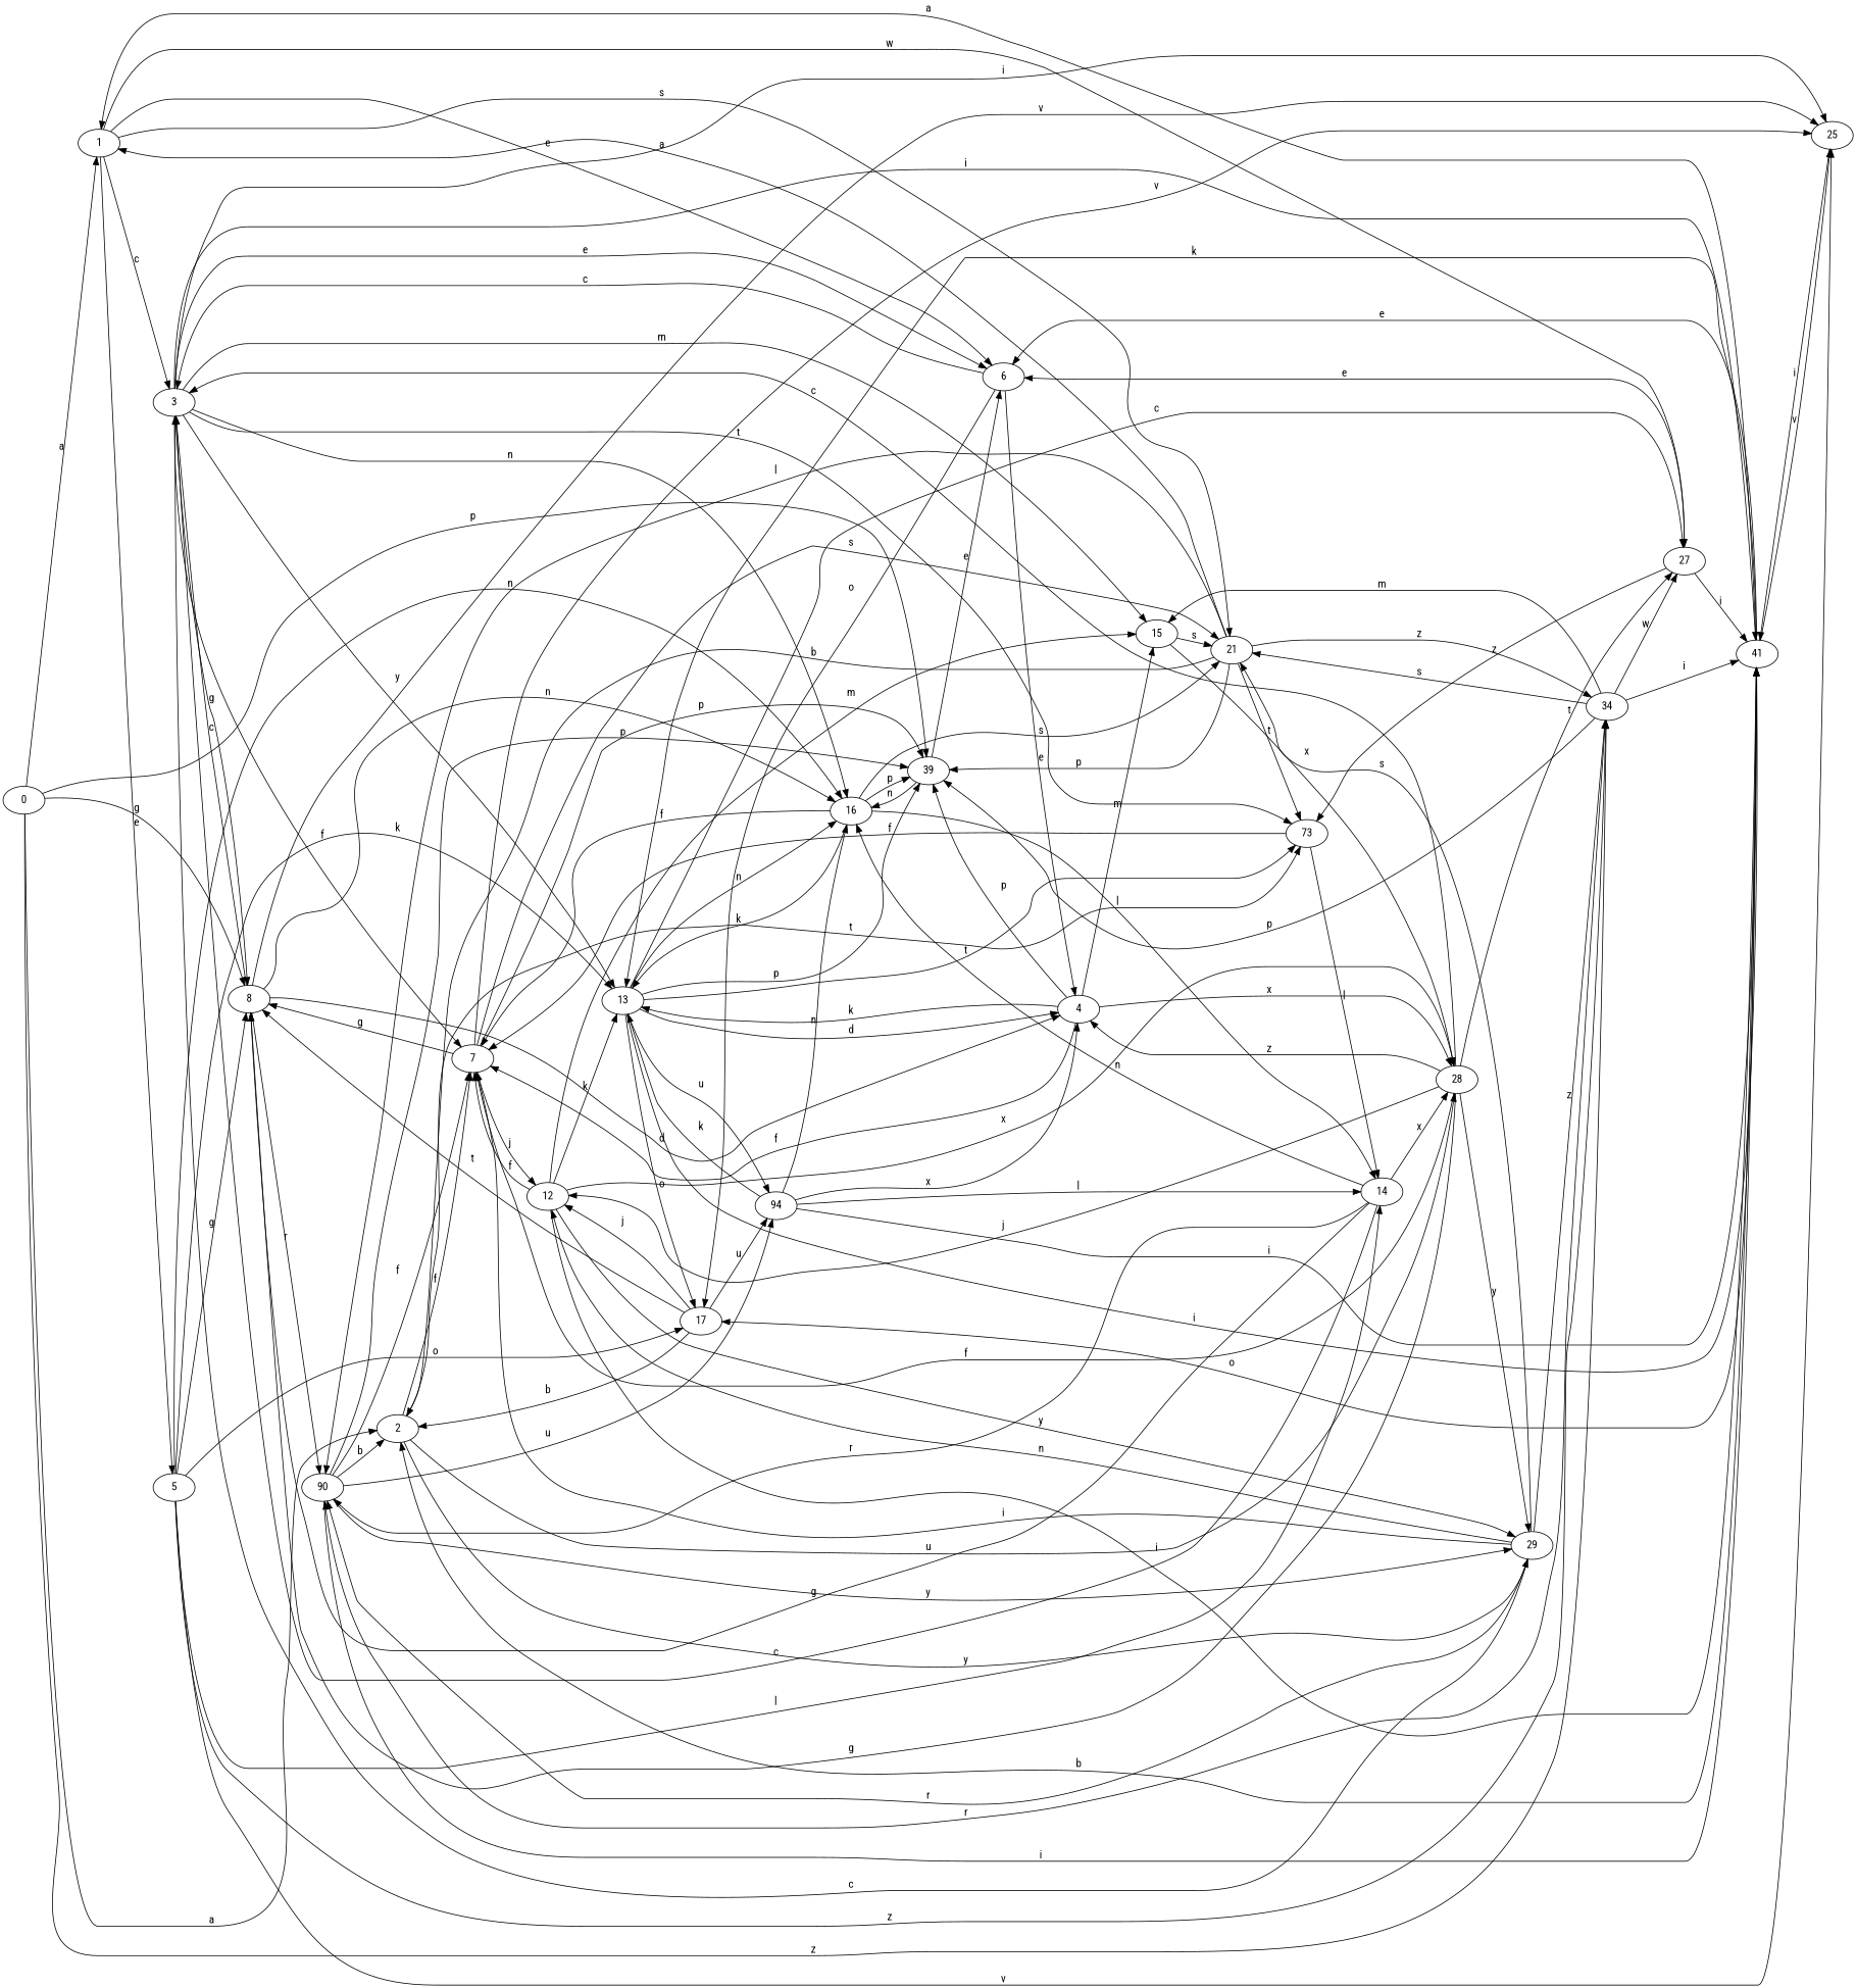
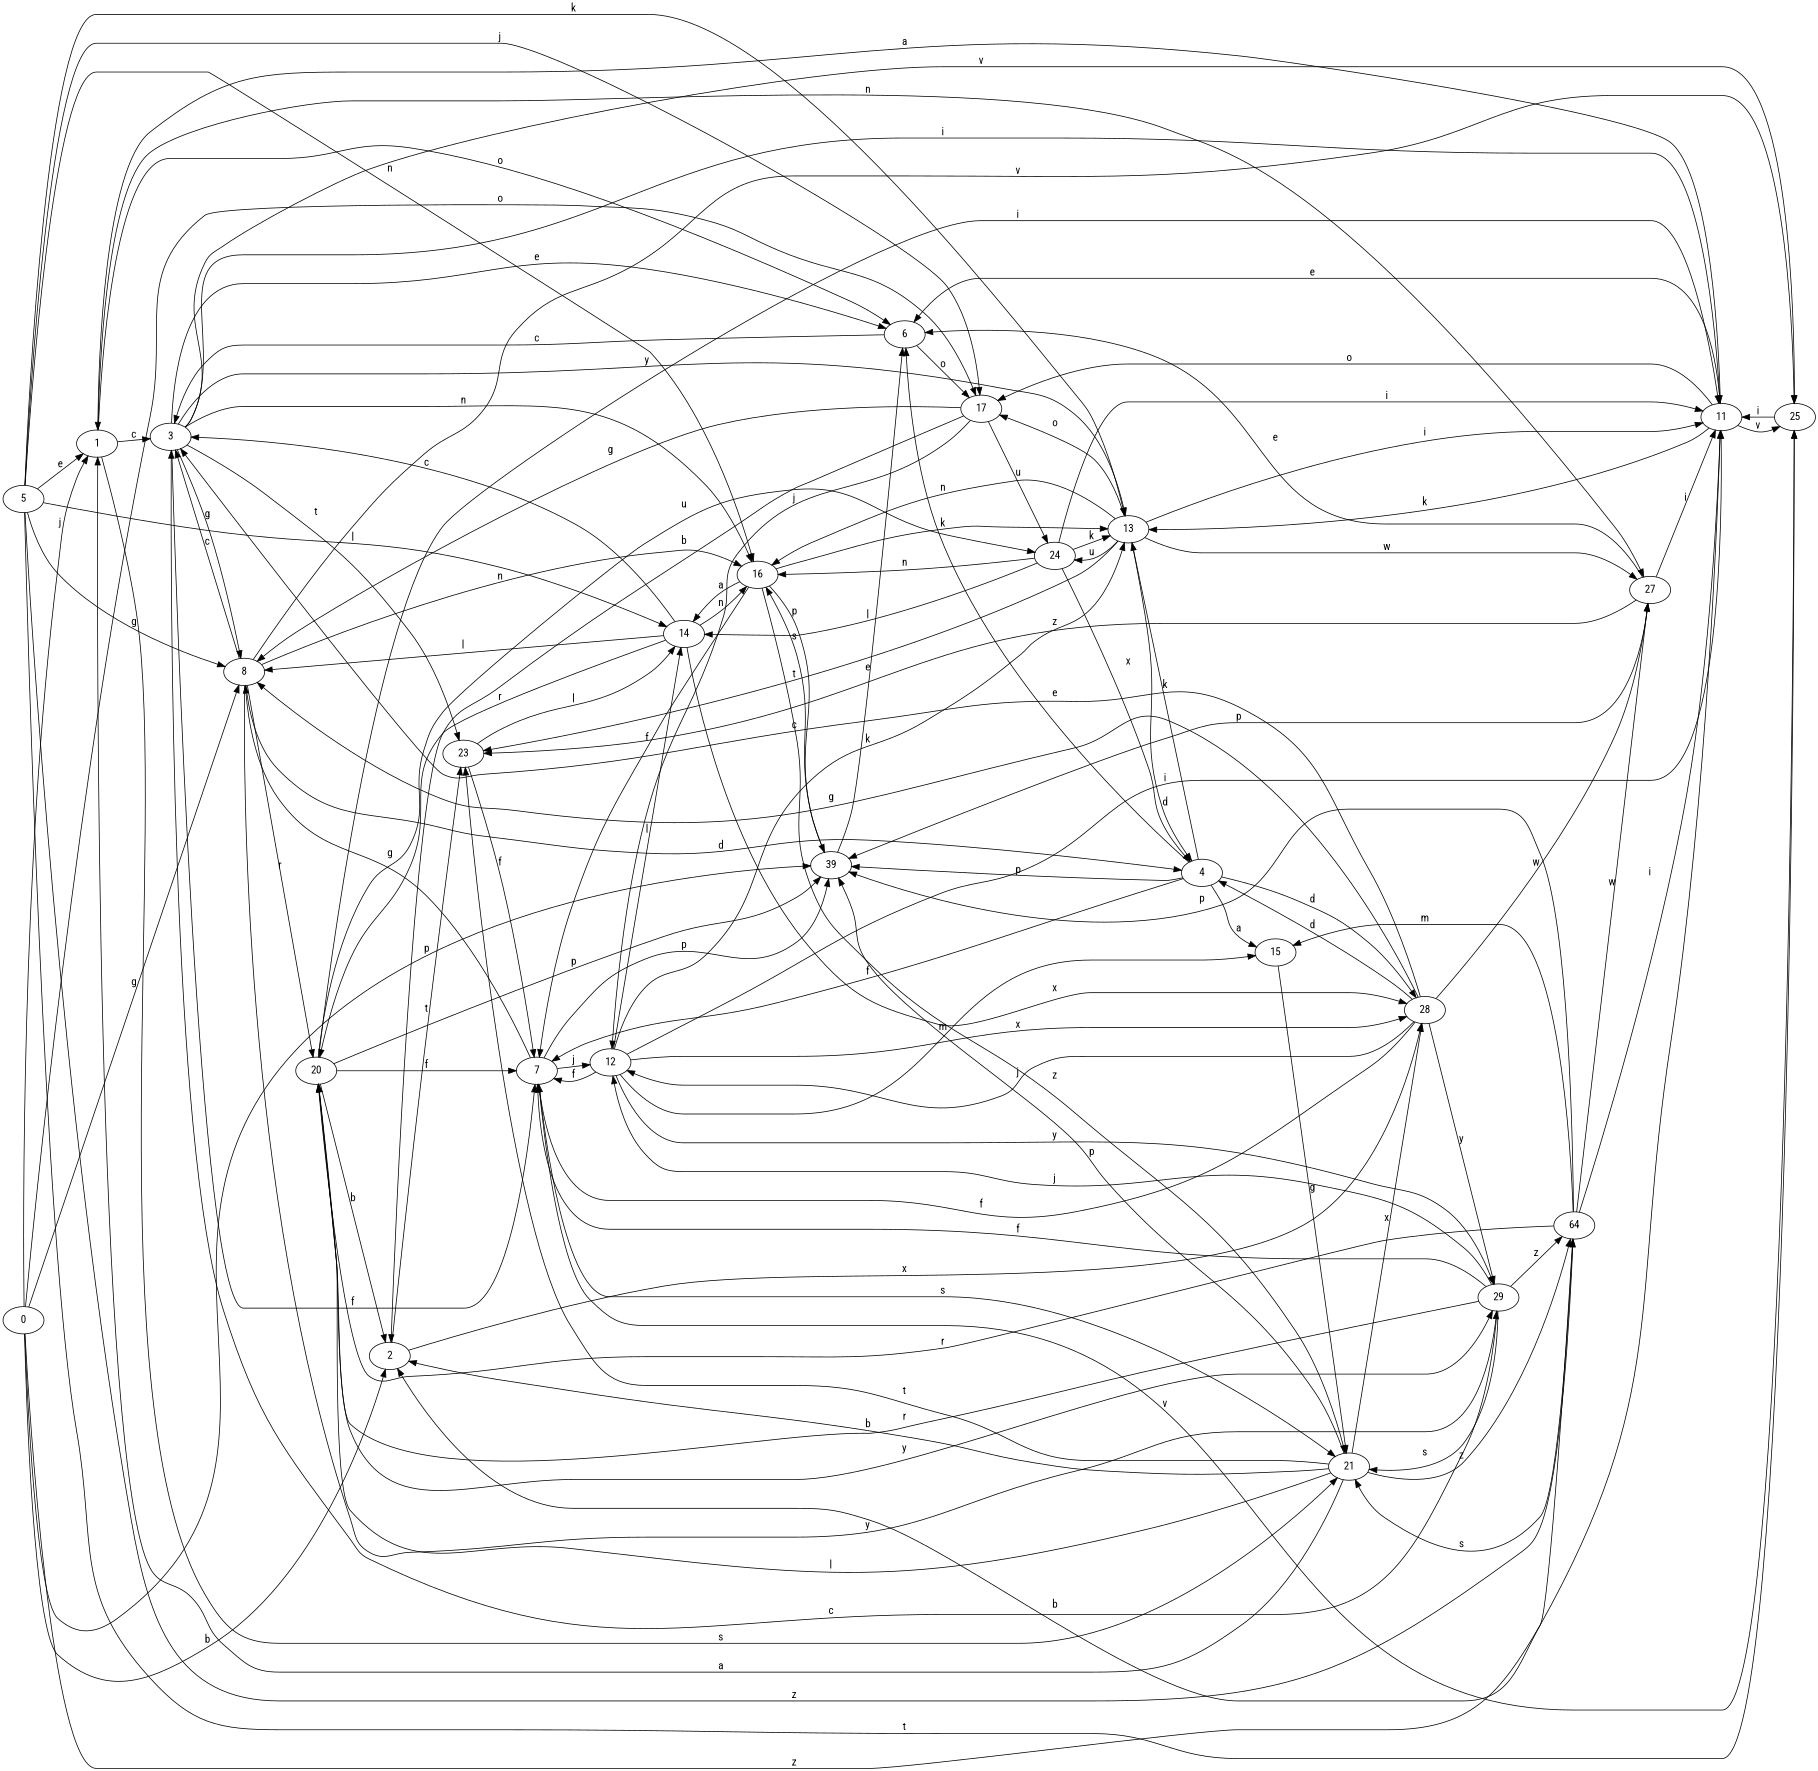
  strict digraph {
    fontname="Roboto Condensed"
    rankdir=LR
    node [fontname="Roboto Condensed"]
    edge [fontname="Roboto Condensed"]
    0
    1
    2
    8
    17
    n6 [label=39]
-   34
+   34 [label=64]
    3
    5
    6
    21
    27
    7
-   23 [label=73]
+   23
    28
    29
    16
    25
    4
-   20 [label=90]
+   20
    12
-   24 [label=94]
-   11 [label=41]
+   24
+   11
    15
    13
    14
-   0 -> 1 [label=a]
-   0 -> 2 [label=a]
+   0 -> 1 [label=j]
+   0 -> 2 [label=b]
    0 -> 8 [label=g]
+   0 -> 17 [label=o]
    0 -> n6 [label=p]
    0 -> 34 [label=z]
    1 -> 3 [label=c]
-   1 -> 5 [label=e]
-   1 -> 6 [label=e]
+   5 -> 1 [label=e]
+   1 -> 6 [label=o]
    1 -> 21 [label=s]
-   1 -> 27 [label=w]
-   2 -> 7 [label=f]
+   1 -> 27 [label=n]
    2 -> 23 [label=t]
-   2 -> 28 [label=u]
-   2 -> 29 [label=y]
+   2 -> 28 [label=x]
+   8 -> 29 [label=y]
    8 -> 3 [label=c]
    8 -> 16 [label=n]
    8 -> 25 [label=v]
    8 -> 4 [label=d]
    8 -> 20 [label=r]
    17 -> 2 [label=b]
-   17 -> 8 [label=t]
+   17 -> 8 [label=g]
    17 -> 12 [label=j]
    17 -> 24 [label=u]
    n6 -> 6 [label=e]
-   n6 -> 16 [label=n]
+   n6 -> 16 [label=s]
    34 -> n6 [label=p]
    34 -> 21 [label=s]
    34 -> 27 [label=w]
    34 -> 20 [label=r]
    34 -> 11 [label=i]
    34 -> 15 [label=m]
    3 -> 8 [label=g]
    3 -> 6 [label=e]
    3 -> 7 [label=f]
    3 -> 23 [label=t]
    3 -> 16 [label=n]
-   3 -> 25 [label=i]
+   3 -> 25 [label=v]
    3 -> 11 [label=i]
-   3 -> 15 [label=m]
    3 -> 13 [label=y]
    5 -> 8 [label=g]
-   5 -> 17 [label=o]
+   5 -> 17 [label=j]
    5 -> 34 [label=z]
    5 -> 16 [label=n]
-   5 -> 25 [label=v]
+   5 -> 25 [label=t]
    5 -> 13 [label=k]
    5 -> 14 [label=l]
    6 -> 17 [label=o]
    6 -> 3 [label=c]
    21 -> 1 [label=a]
    21 -> 2 [label=b]
    21 -> n6 [label=p]
    21 -> 34 [label=z]
    21 -> 23 [label=t]
-   15 -> 28 [label=x]
+   21 -> 28 [label=x]
    21 -> 20 [label=l]
-   13 -> n6 [label=p]
+   27 -> n6 [label=p]
    27 -> 6 [label=e]
    27 -> 23 [label=z]
    27 -> 11 [label=i]
    7 -> 8 [label=g]
    7 -> n6 [label=p]
    7 -> 21 [label=s]
    7 -> 25 [label=v]
    7 -> 12 [label=j]
    23 -> 7 [label=f]
    23 -> 14 [label=l]
    28 -> 8 [label=g]
    28 -> 3 [label=c]
-   28 -> 27 [label=t]
+   28 -> 27 [label=w]
    28 -> 7 [label=f]
    28 -> 29 [label=y]
-   28 -> 4 [label=z]
+   28 -> 4 [label=d]
    28 -> 12 [label=j]
    29 -> 34 [label=z]
    29 -> 3 [label=c]
    29 -> 21 [label=s]
-   29 -> 7 [label=i]
+   29 -> 7 [label=f]
    29 -> 20 [label=r]
-   29 -> 12 [label=n]
+   29 -> 12 [label=j]
    16 -> n6 [label=p]
-   16 -> 21 [label=s]
+   16 -> 21 [label=z]
    16 -> 7 [label=f]
    16 -> 13 [label=k]
-   16 -> 14 [label=l]
+   16 -> 14 [label=a]
    25 -> 11 [label=i]
    4 -> n6 [label=p]
-   6 -> 4 [label=e]
+   4 -> 6 [label=e]
    4 -> 7 [label=f]
-   4 -> 28 [label=x]
-   4 -> 15 [label=m]
+   4 -> 28 [label=d]
+   4 -> 15 [label=a]
    4 -> 13 [label=k]
    20 -> 2 [label=b]
    20 -> n6 [label=p]
    20 -> 7 [label=f]
    20 -> 29 [label=y]
    20 -> 24 [label=u]
    20 -> 11 [label=i]
    12 -> 7 [label=f]
    12 -> 28 [label=x]
    12 -> 29 [label=y]
    12 -> 11 [label=i]
    12 -> 15 [label=m]
    12 -> 13 [label=k]
+   12 -> 14 [label=l]
    24 -> 16 [label=n]
    24 -> 4 [label=x]
    24 -> 11 [label=i]
    24 -> 13 [label=k]
    24 -> 14 [label=l]
    11 -> 1 [label=a]
    11 -> 2 [label=b]
    11 -> 17 [label=o]
    11 -> 6 [label=e]
    11 -> 25 [label=v]
    11 -> 13 [label=k]
-   15 -> 21 [label=s]
+   15 -> 21 [label=g]
    13 -> 17 [label=o]
-   13 -> 27 [label=c]
+   13 -> 27 [label=w]
    13 -> 23 [label=t]
    13 -> 16 [label=n]
    13 -> 4 [label=d]
    13 -> 24 [label=u]
    13 -> 11 [label=i]
-   14 -> 8 [label=g]
+   14 -> 8 [label=l]
    14 -> 3 [label=c]
    14 -> 28 [label=x]
    14 -> 16 [label=n]
    14 -> 20 [label=r]
  }
